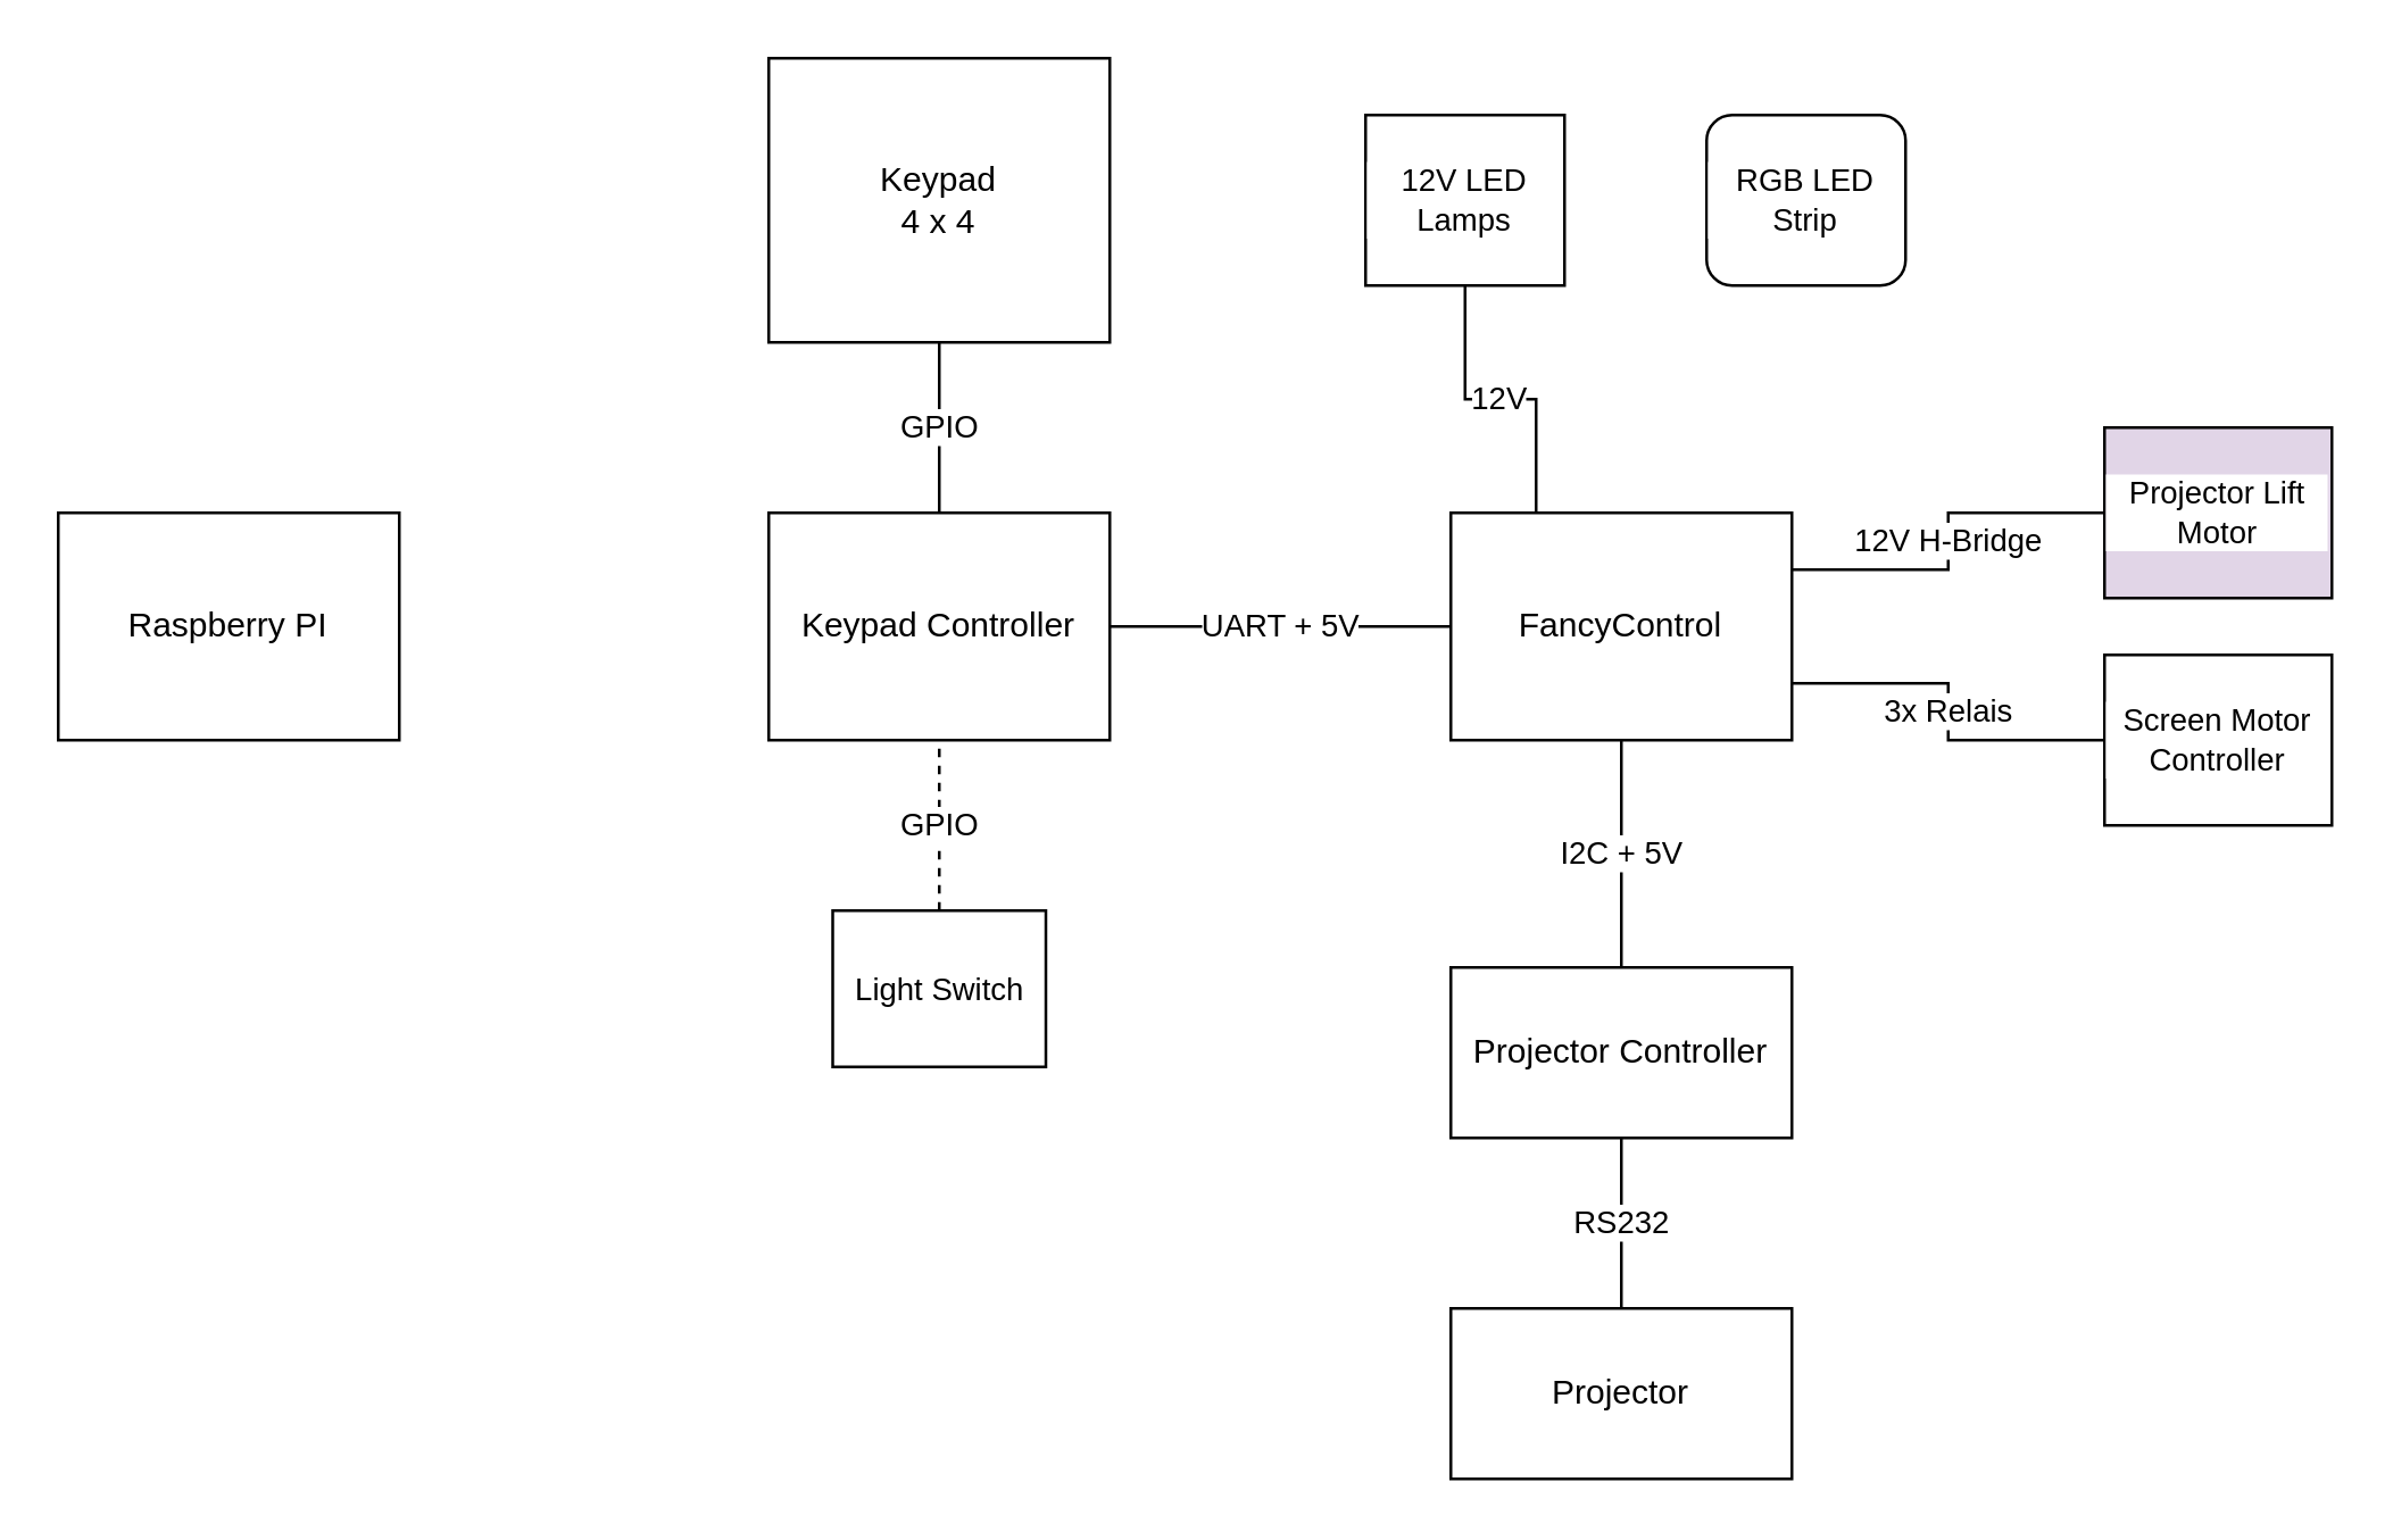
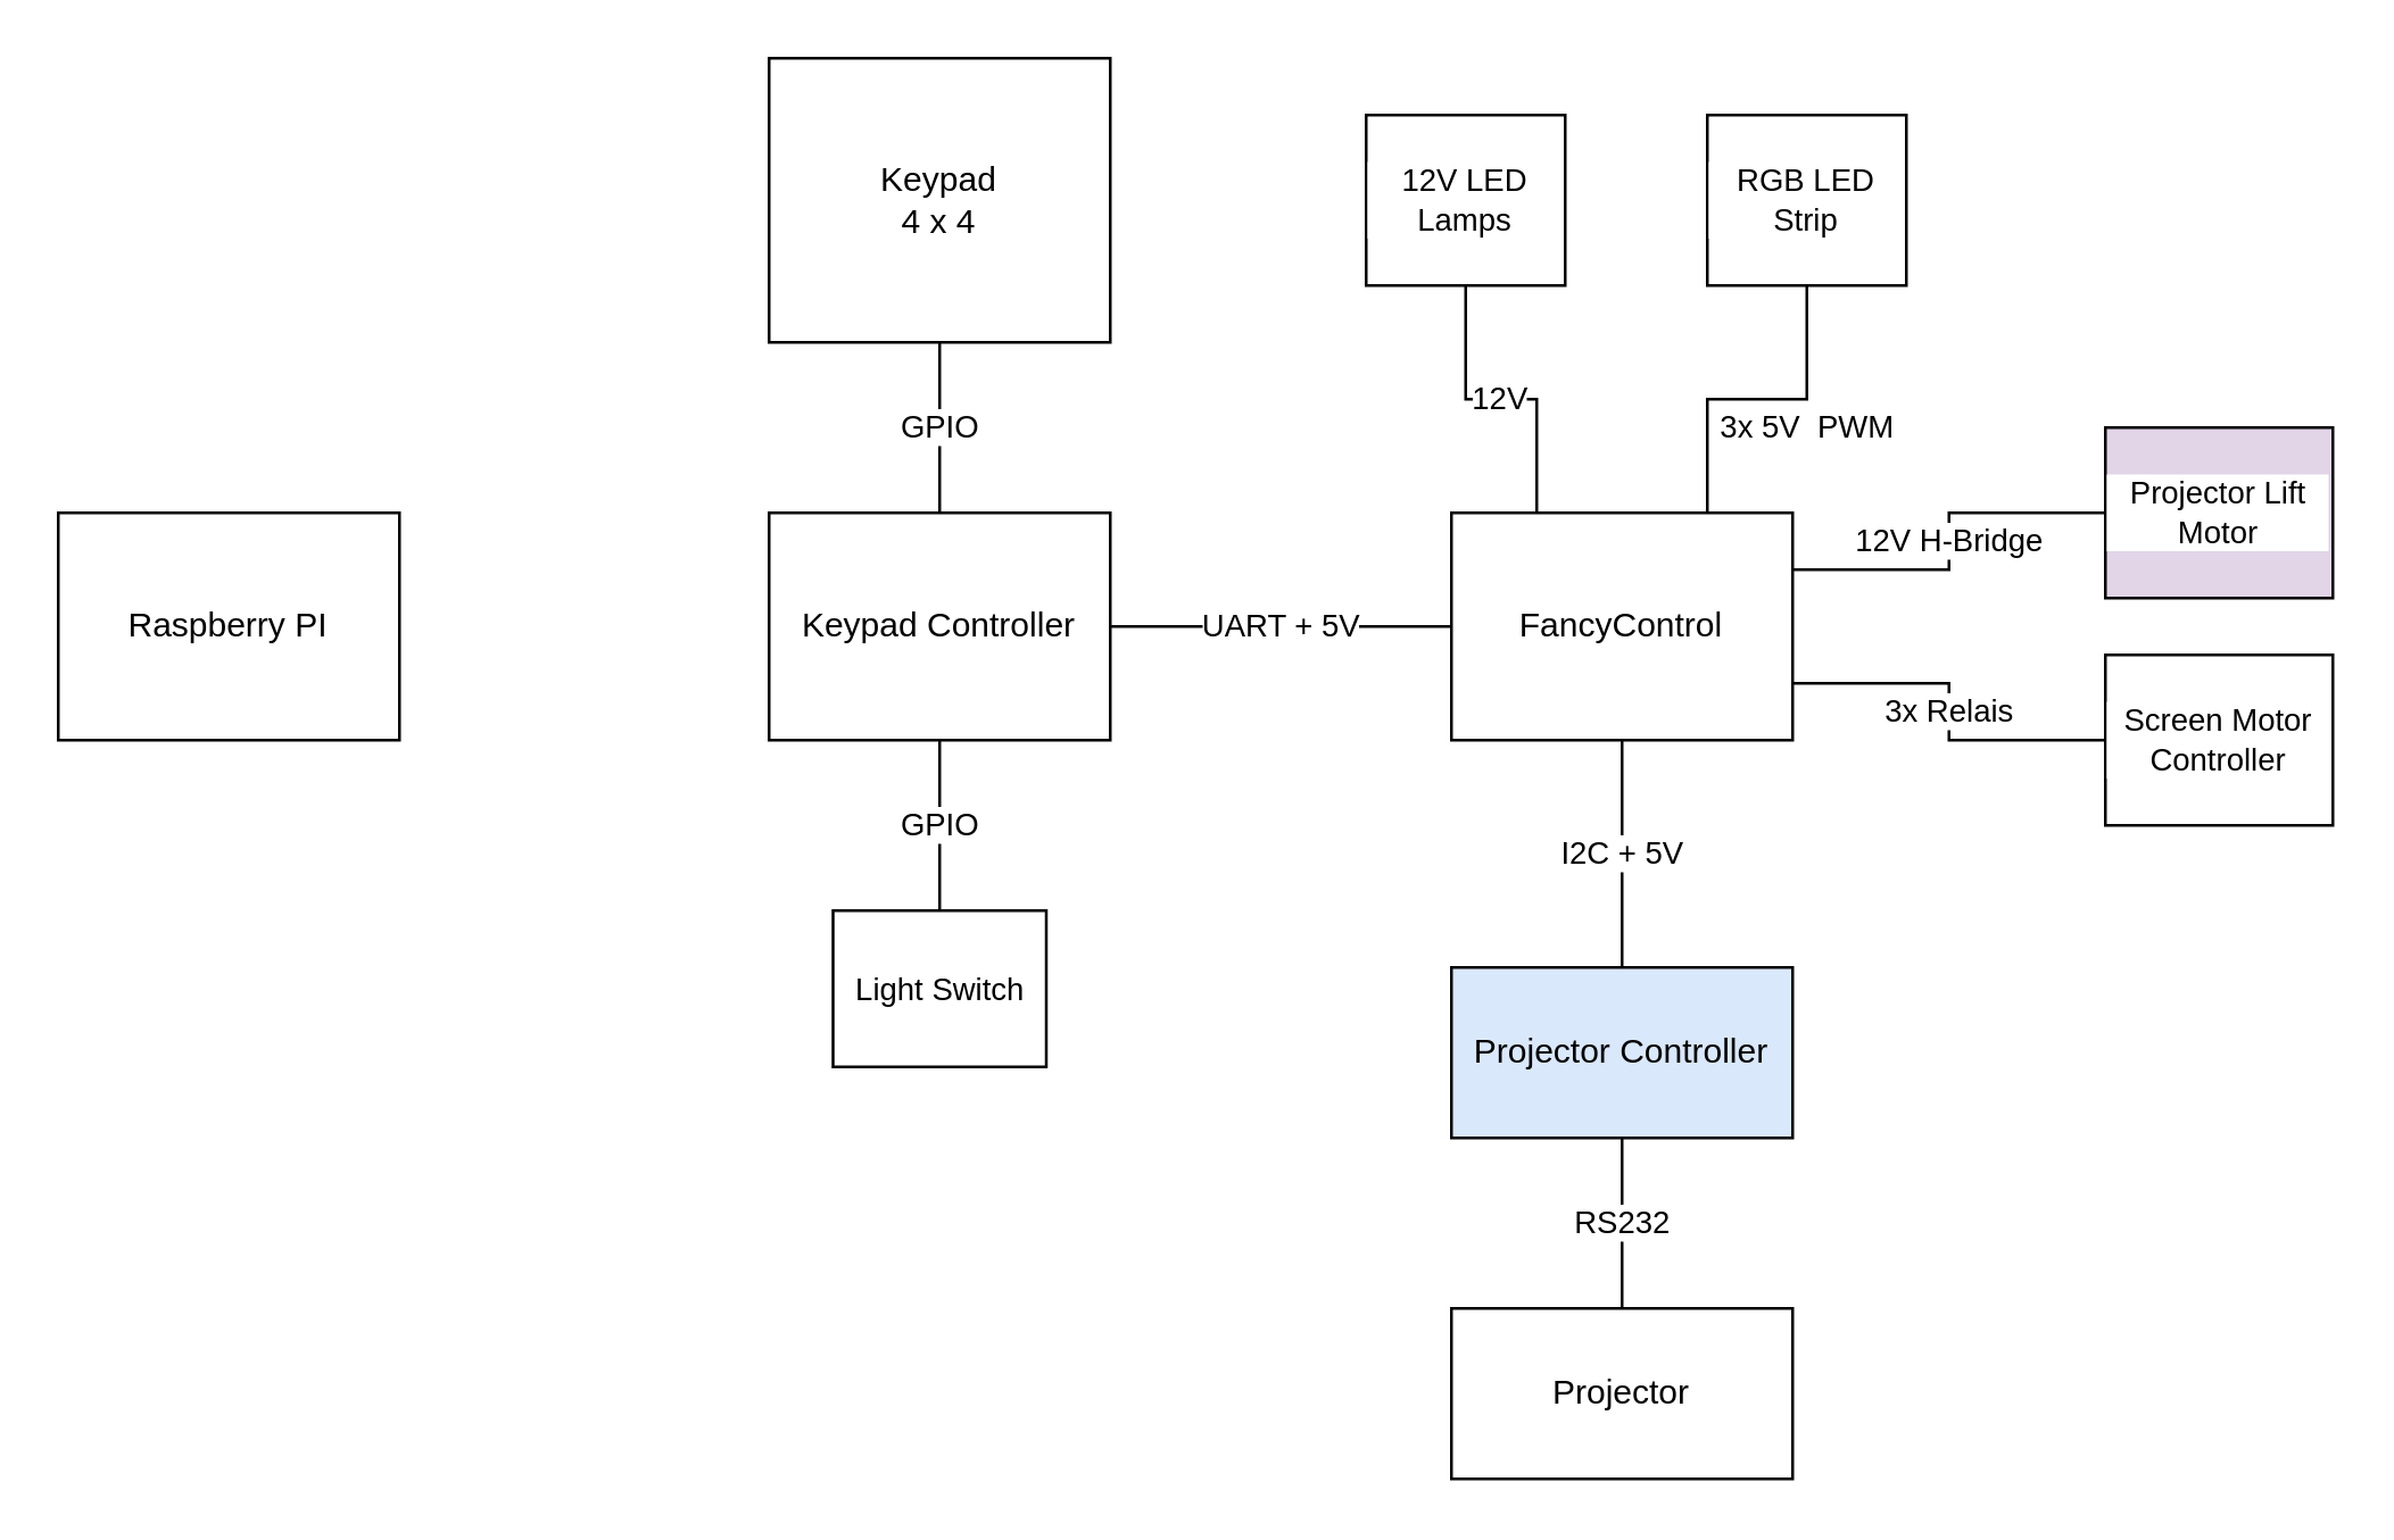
  <mxCell id="0" />
  <mxCell id="1" parent="0" />
  <mxCell id="2" value="Raspberry PI" style="rounded=0;whiteSpace=wrap;html=1;" vertex="1" parent="1"><mxGeometry x="20" y="180" width="120" height="80" as="geometry" /></mxCell>
  <mxCell id="3" value="UART + 5V" style="edgeStyle=orthogonalEdgeStyle;rounded=0;orthogonalLoop=1;jettySize=auto;html=1;exitX=1;exitY=0.5;exitDx=0;exitDy=0;entryX=0;entryY=0.5;entryDx=0;entryDy=0;strokeColor=default;align=center;verticalAlign=middle;fontFamily=Helvetica;fontSize=11;fontColor=default;labelBackgroundColor=default;endArrow=none;endFill=0;" edge="1" parent="1" source="5" target="11"><mxGeometry relative="1" as="geometry" /></mxCell>
  <mxCell id="4" value="GPIO" style="edgeStyle=orthogonalEdgeStyle;rounded=0;orthogonalLoop=1;jettySize=auto;html=1;exitX=0.5;exitY=0;exitDx=0;exitDy=0;entryX=0.5;entryY=1;entryDx=0;entryDy=0;strokeColor=default;align=center;verticalAlign=middle;fontFamily=Helvetica;fontSize=11;fontColor=default;labelBackgroundColor=default;endArrow=none;endFill=0;" edge="1" parent="1" source="5" target="15"><mxGeometry relative="1" as="geometry" /></mxCell>
  <mxCell id="5" value="Keypad Controller" style="rounded=0;whiteSpace=wrap;html=1;" vertex="1" parent="1"><mxGeometry x="270" y="180" width="120" height="80" as="geometry" /></mxCell>
  <mxCell id="6" value="I2C + 5V" style="edgeStyle=orthogonalEdgeStyle;rounded=0;orthogonalLoop=1;jettySize=auto;html=1;exitX=0.5;exitY=1;exitDx=0;exitDy=0;entryX=0.5;entryY=0;entryDx=0;entryDy=0;strokeColor=default;align=center;verticalAlign=middle;fontFamily=Helvetica;fontSize=11;fontColor=default;labelBackgroundColor=default;endArrow=none;endFill=0;" edge="1" parent="1" source="11" target="13"><mxGeometry relative="1" as="geometry" /></mxCell>
  <mxCell id="7" value="3x Relais" style="edgeStyle=orthogonalEdgeStyle;rounded=0;orthogonalLoop=1;jettySize=auto;html=1;exitX=1;exitY=0.75;exitDx=0;exitDy=0;entryX=0;entryY=0.5;entryDx=0;entryDy=0;strokeColor=default;align=center;verticalAlign=middle;fontFamily=Helvetica;fontSize=11;fontColor=default;labelBackgroundColor=default;endArrow=none;endFill=0;" edge="1" parent="1" source="11" target="18"><mxGeometry relative="1" as="geometry" /></mxCell>
  <mxCell id="8" value="12V H-Bridge" style="edgeStyle=orthogonalEdgeStyle;rounded=0;orthogonalLoop=1;jettySize=auto;html=1;exitX=1;exitY=0.25;exitDx=0;exitDy=0;entryX=0;entryY=0.5;entryDx=0;entryDy=0;strokeColor=default;align=center;verticalAlign=middle;fontFamily=Helvetica;fontSize=11;fontColor=default;labelBackgroundColor=default;endArrow=none;endFill=0;" edge="1" parent="1" source="11" target="19"><mxGeometry relative="1" as="geometry" /></mxCell>
+ <mxCell id="9" value="3x 5V&amp;nbsp; PWM" style="edgeStyle=orthogonalEdgeStyle;rounded=0;orthogonalLoop=1;jettySize=auto;html=1;exitX=0.75;exitY=0;exitDx=0;exitDy=0;entryX=0.5;entryY=1;entryDx=0;entryDy=0;strokeColor=default;align=center;verticalAlign=middle;fontFamily=Helvetica;fontSize=11;fontColor=default;labelBackgroundColor=default;endArrow=none;endFill=0;" edge="1" parent="1" source="11" target="21"><mxGeometry x="0.304" y="-10" relative="1" as="geometry"><mxPoint x="-10" y="10" as="offset" /></mxGeometry></mxCell>
  <mxCell id="10" value="12V" style="edgeStyle=orthogonalEdgeStyle;rounded=0;orthogonalLoop=1;jettySize=auto;html=1;exitX=0.25;exitY=0;exitDx=0;exitDy=0;entryX=0.5;entryY=1;entryDx=0;entryDy=0;strokeColor=default;align=center;verticalAlign=middle;fontFamily=Helvetica;fontSize=11;fontColor=default;labelBackgroundColor=default;endArrow=none;endFill=0;" edge="1" parent="1" source="11" target="20"><mxGeometry relative="1" as="geometry" /></mxCell>
  <mxCell id="11" value="FancyControl" style="rounded=0;whiteSpace=wrap;html=1;" vertex="1" parent="1"><mxGeometry x="510" y="180" width="120" height="80" as="geometry" /></mxCell>
  <mxCell id="12" value="RS232" style="edgeStyle=orthogonalEdgeStyle;rounded=0;orthogonalLoop=1;jettySize=auto;html=1;exitX=0.5;exitY=1;exitDx=0;exitDy=0;entryX=0.5;entryY=0;entryDx=0;entryDy=0;strokeColor=default;align=center;verticalAlign=middle;fontFamily=Helvetica;fontSize=11;fontColor=default;labelBackgroundColor=default;endArrow=none;endFill=0;" edge="1" parent="1" source="13" target="14"><mxGeometry relative="1" as="geometry" /></mxCell>
- <mxCell id="13" value="Projector Controller" style="rounded=0;whiteSpace=wrap;html=1;" vertex="1" parent="1"><mxGeometry x="510" y="340" width="120" height="60" as="geometry" /></mxCell>
+ <mxCell id="13" value="Projector Controller" style="rounded=0;whiteSpace=wrap;html=1;fillColor=#dae8fc;" vertex="1" parent="1"><mxGeometry x="510" y="340" width="120" height="60" as="geometry" /></mxCell>
  <mxCell id="14" value="Projector" style="rounded=0;whiteSpace=wrap;html=1;" vertex="1" parent="1"><mxGeometry x="510" y="460" width="120" height="60" as="geometry" /></mxCell>
  <mxCell id="15" value="Keypad&lt;br&gt;4 x 4" style="rounded=0;whiteSpace=wrap;html=1;" vertex="1" parent="1"><mxGeometry x="270" y="20" width="120" height="100" as="geometry" /></mxCell>
- <mxCell id="16" value="GPIO" style="edgeStyle=orthogonalEdgeStyle;rounded=0;orthogonalLoop=1;jettySize=auto;html=1;exitX=0.5;exitY=0;exitDx=0;exitDy=0;entryX=0.5;entryY=1;entryDx=0;entryDy=0;strokeColor=default;align=center;verticalAlign=middle;fontFamily=Helvetica;fontSize=11;fontColor=default;labelBackgroundColor=default;endArrow=none;endFill=0;dashed=1;" edge="1" parent="1" source="17" target="5"><mxGeometry relative="1" as="geometry" /></mxCell>
+ <mxCell id="16" value="GPIO" style="edgeStyle=orthogonalEdgeStyle;rounded=0;orthogonalLoop=1;jettySize=auto;html=1;exitX=0.5;exitY=0;exitDx=0;exitDy=0;entryX=0.5;entryY=1;entryDx=0;entryDy=0;strokeColor=default;align=center;verticalAlign=middle;fontFamily=Helvetica;fontSize=11;fontColor=default;labelBackgroundColor=default;endArrow=none;endFill=0;" edge="1" parent="1" source="17" target="5"><mxGeometry relative="1" as="geometry" /></mxCell>
  <mxCell id="17" value="Light Switch" style="rounded=0;whiteSpace=wrap;html=1;fontFamily=Helvetica;fontSize=11;fontColor=default;labelBackgroundColor=default;" vertex="1" parent="1"><mxGeometry x="292.5" y="320" width="75" height="55" as="geometry" /></mxCell>
  <mxCell id="18" value="Screen Motor Controller" style="rounded=0;whiteSpace=wrap;html=1;fontFamily=Helvetica;fontSize=11;fontColor=default;labelBackgroundColor=default;" vertex="1" parent="1"><mxGeometry x="740" y="230" width="80" height="60" as="geometry" /></mxCell>
  <mxCell id="19" value="Projector Lift Motor" style="rounded=0;whiteSpace=wrap;html=1;fontFamily=Helvetica;fontSize=11;fontColor=default;labelBackgroundColor=default;fillColor=#e1d5e7;" vertex="1" parent="1"><mxGeometry x="740" y="150" width="80" height="60" as="geometry" /></mxCell>
  <mxCell id="20" value="12V LED Lamps" style="rounded=0;whiteSpace=wrap;html=1;fontFamily=Helvetica;fontSize=11;fontColor=default;labelBackgroundColor=default;" vertex="1" parent="1"><mxGeometry x="480" y="40" width="70" height="60" as="geometry" /></mxCell>
- <mxCell id="21" value="RGB LED Strip" style="whiteSpace=wrap;html=1;fontFamily=Helvetica;fontSize=11;fontColor=default;labelBackgroundColor=default;rounded=1;" vertex="1" parent="1"><mxGeometry x="600" y="40" width="70" height="60" as="geometry" /></mxCell>
+ <mxCell id="21" value="RGB LED Strip" style="rounded=0;whiteSpace=wrap;html=1;fontFamily=Helvetica;fontSize=11;fontColor=default;labelBackgroundColor=default;" vertex="1" parent="1"><mxGeometry x="600" y="40" width="70" height="60" as="geometry" /></mxCell>
